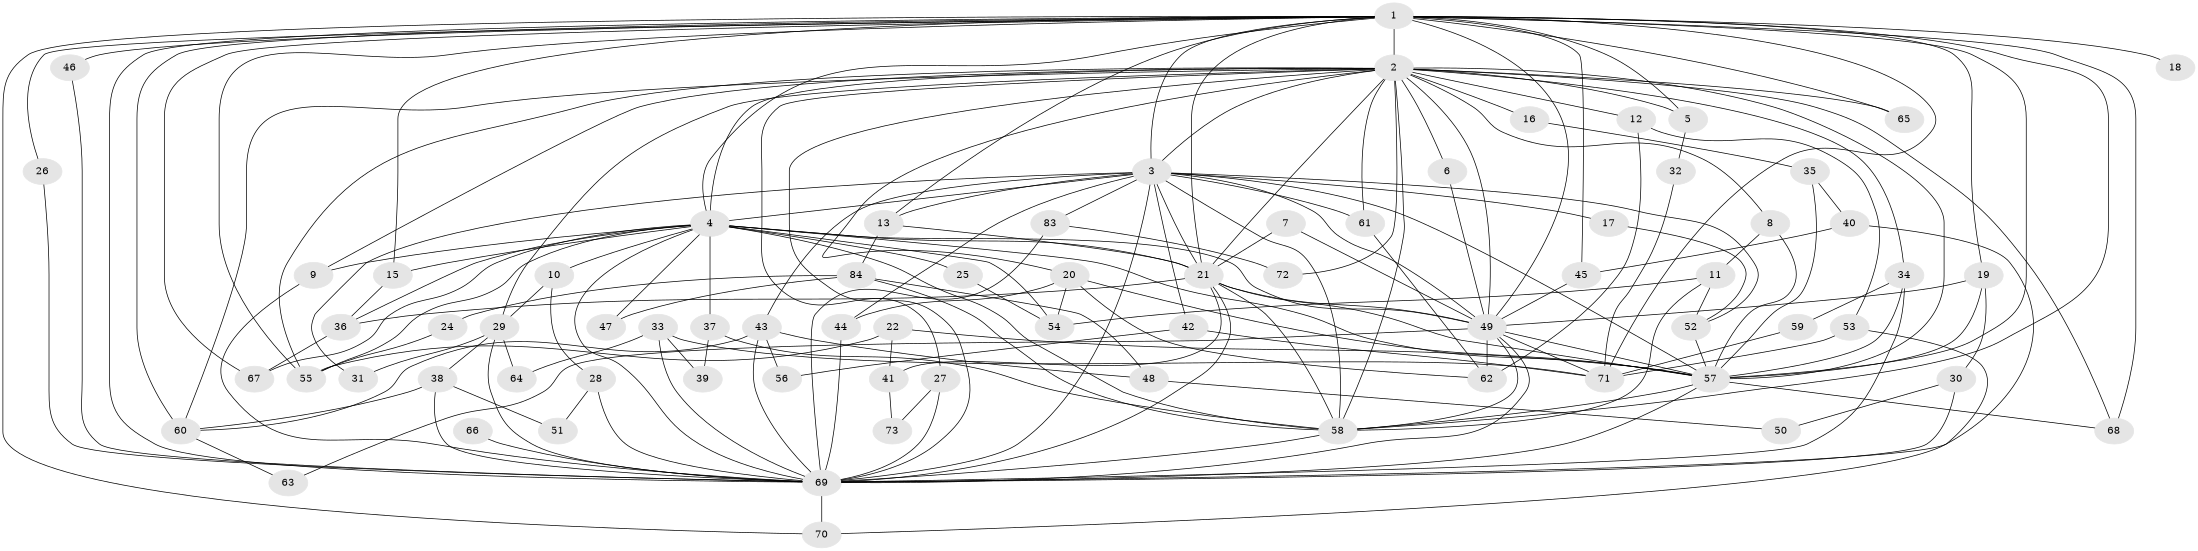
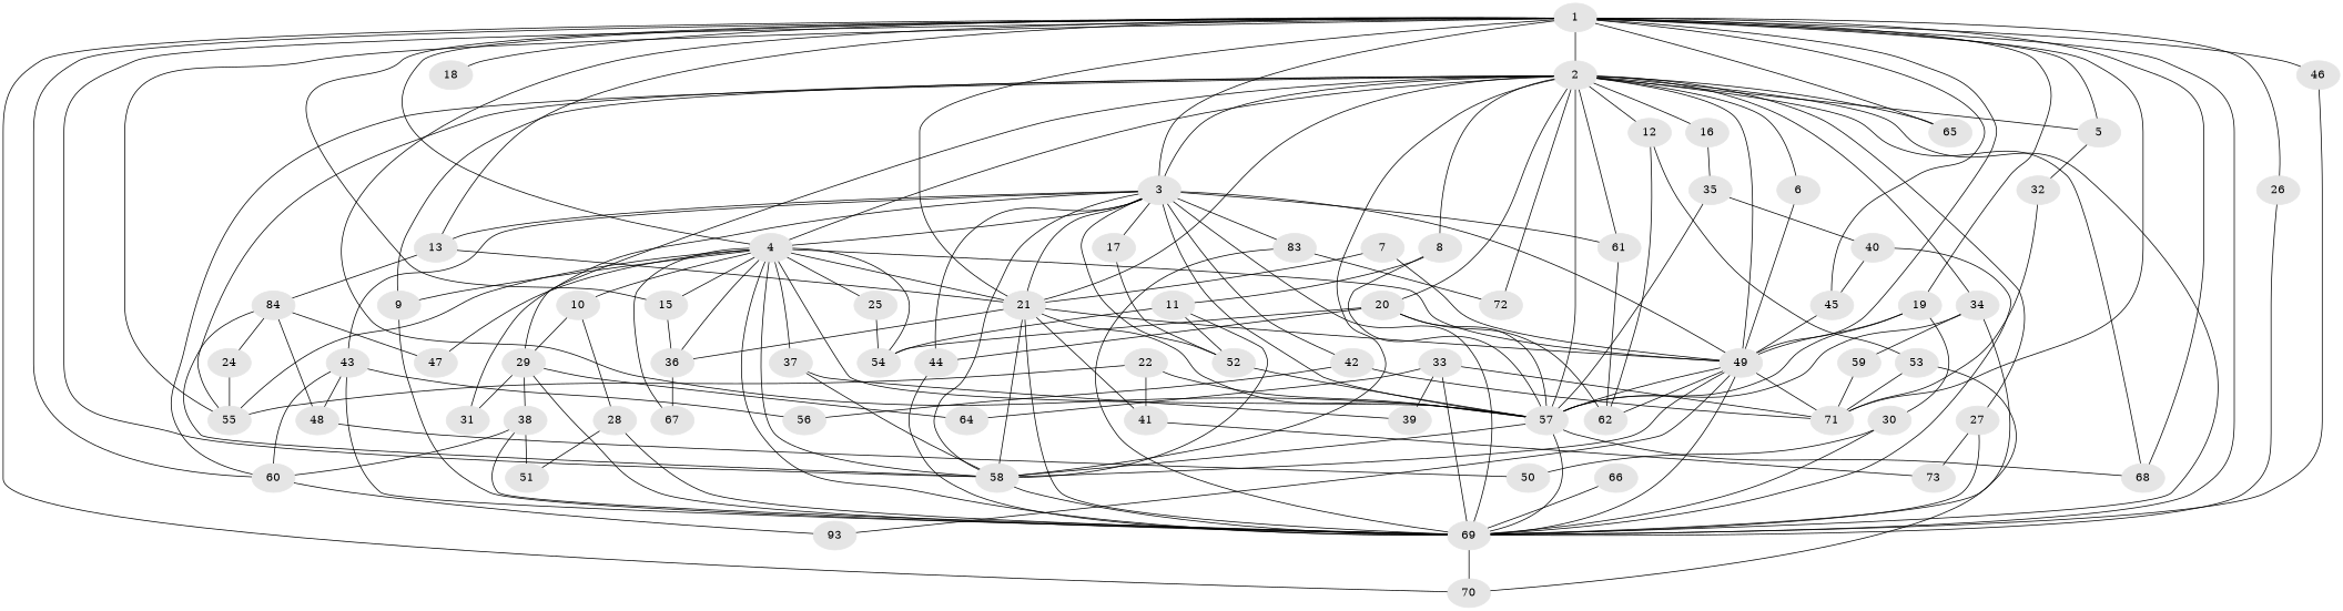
  graph {
    node [color=gray90 style=filled]
    edge [weight=1.0]
    1
    2
    3
    4
    5
    13
    15
    18
    19
    21
    26
    45
    46
    49
    55
    57
    58
    60
    65
    67
    68
    69
    70
    71
    6
    8
    9
    12
    16
    20
    27
    29
    34
    61
    72
    17
    n37 [label=83]
    31
    42
    43
    44
    52
    10
    25
    36
    37
    47
    54
    32
    n50 [label=84]
    30
    41
    62
-   63
+   63 [label=93]
    11
    53
    35
    73
    38
    64
    59
    56
    48
    66
    28
    39
    7
    51
    24
    50
    40
    22
    33
    1 -- 2 [weight=2.0]
    1 -- 3
    1 -- 4
    1 -- 5
    1 -- 13
    1 -- 15
    1 -- 18
    1 -- 19
    1 -- 21
    1 -- 26
    1 -- 45
    1 -- 46
    1 -- 49
    1 -- 55
    1 -- 57
    1 -- 58
    1 -- 60
    1 -- 65
-   1 -- 67
    1 -- 68
    1 -- 69
    1 -- 70
    1 -- 71 [weight=2.0]
    2 -- 3 [weight=2.0]
    2 -- 4 [weight=2.0]
    2 -- 5
    2 -- 21 [weight=2.0]
    2 -- 49 [weight=2.0]
    2 -- 55
    2 -- 57 [weight=3.0]
    2 -- 58 [weight=2.0]
    2 -- 60
    2 -- 65
    2 -- 68
    2 -- 69 [weight=2.0]
    2 -- 6
    2 -- 8
    2 -- 9
    2 -- 12 [weight=3.0]
    2 -- 16 [weight=2.0]
    2 -- 20
    2 -- 27
    2 -- 29
    2 -- 34
    2 -- 61
    2 -- 72 [weight=2.0]
    3 -- 4
    3 -- 13
    3 -- 21
    3 -- 49 [weight=2.0]
    3 -- 57
    3 -- 58 [weight=2.0]
    3 -- 69 [weight=2.0]
    3 -- 61
    3 -- 17
    3 -- n37
    3 -- 31
    3 -- 42
    3 -- 43
    3 -- 44
    3 -- 52
    4 -- 15
    4 -- 21
    4 -- 49
    4 -- 55
    4 -- 57
    4 -- 58
    4 -- 67
    4 -- 69
    4 -- 9
    4 -- 10
    4 -- 25
    4 -- 36
    4 -- 37
    4 -- 47
    4 -- 54
    5 -- 32
    13 -- 21
    13 -- n50
    15 -- 36
    19 -- 49
    19 -- 57
    19 -- 30
    21 -- 49
    21 -- 57
    21 -- 58 [weight=2.0]
    21 -- 69
    21 -- 36
    21 -- 41
    26 -- 69
    45 -- 49
    46 -- 69
    49 -- 57
    49 -- 58
    49 -- 69
    49 -- 71
    49 -- 62
    49 -- 63
    57 -- 58
    57 -- 68
    57 -- 69
    58 -- 69
    60 -- 63
    69 -- 70
    6 -- 49
    8 -- 57
    8 -- 11
    9 -- 69
    12 -- 62
    12 -- 53
    16 -- 35
    20 -- 57
    20 -- 44
    20 -- 54
    20 -- 62
    27 -- 69
    27 -- 73
    29 -- 69 [weight=2.0]
    29 -- 31
    29 -- 38
    29 -- 64
    34 -- 57
    34 -- 69
    34 -- 59
    61 -- 62
    17 -- 52
    n37 -- 69 [weight=2.0]
    n37 -- 72
    42 -- 71
    42 -- 56
    43 -- 60
    43 -- 69 [weight=2.0]
    43 -- 56
    43 -- 48
    44 -- 69
    52 -- 57
    10 -- 29
    10 -- 28
    25 -- 54
    36 -- 67
    37 -- 58
    37 -- 39
    32 -- 71
    n50 -- 58
    n50 -- 47
    n50 -- 48
    n50 -- 24
    30 -- 69
    30 -- 50
    41 -- 73
    11 -- 58
    11 -- 52
    11 -- 54
    53 -- 70
    53 -- 71
    35 -- 57
    35 -- 40
    38 -- 60
    38 -- 69
    38 -- 51
    59 -- 71
    48 -- 50
    66 -- 69
    28 -- 69
    28 -- 51
    7 -- 21
    7 -- 49
    24 -- 55
    40 -- 45
    40 -- 69
    22 -- 55
    22 -- 57
    22 -- 41
    33 -- 69
    33 -- 71
    33 -- 64
    33 -- 39
  }
